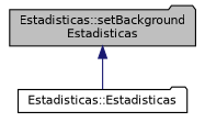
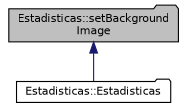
  digraph {
    rankdir=TB
    node [color=black fontname=Helvetica fontsize=10 shape=folder style=filled]
-   n1 [fillcolor=grey75 fontcolor=black height=0.2 label="Estadisticas::setBackground\lEstadisticas" width=0.4]
+   n1 [fillcolor=grey75 fontcolor=black height=0.2 label="Estadisticas::setBackground\lImage" width=0.4]
    n2 [fillcolor=white height=0.2 label="Estadisticas::Estadisticas" width=0.4]
    n1 -> n2 [color=midnightblue dir=back fontname=Helvetica fontsize=10 labelfontname=Helvetica labelfontsize=10 style=solid]
  }
